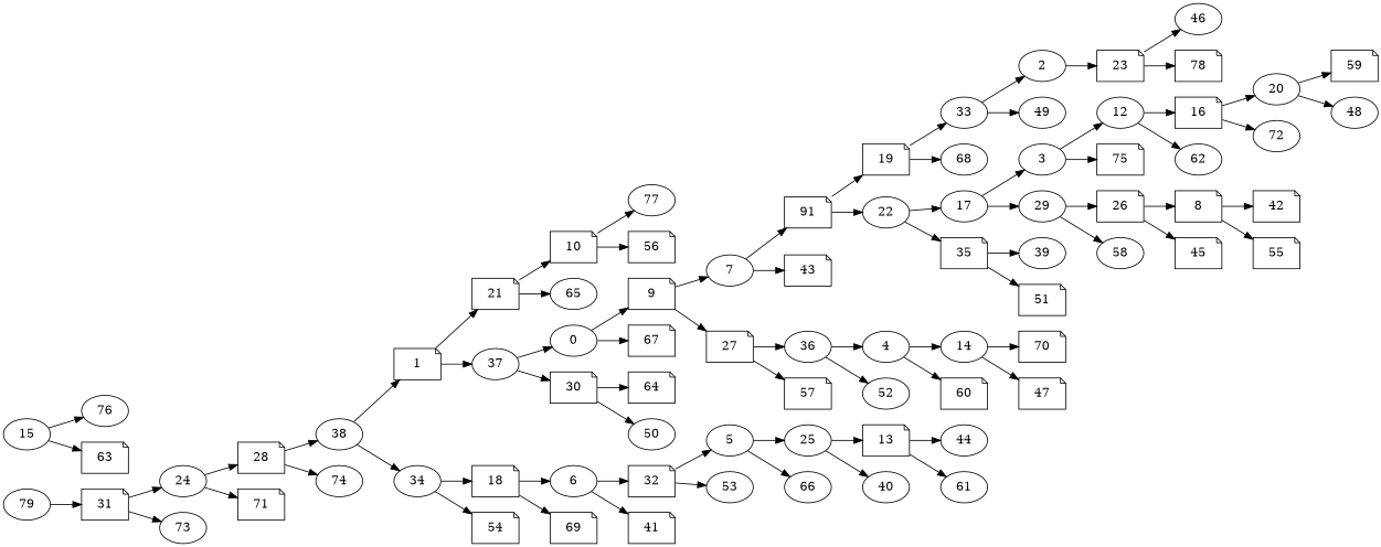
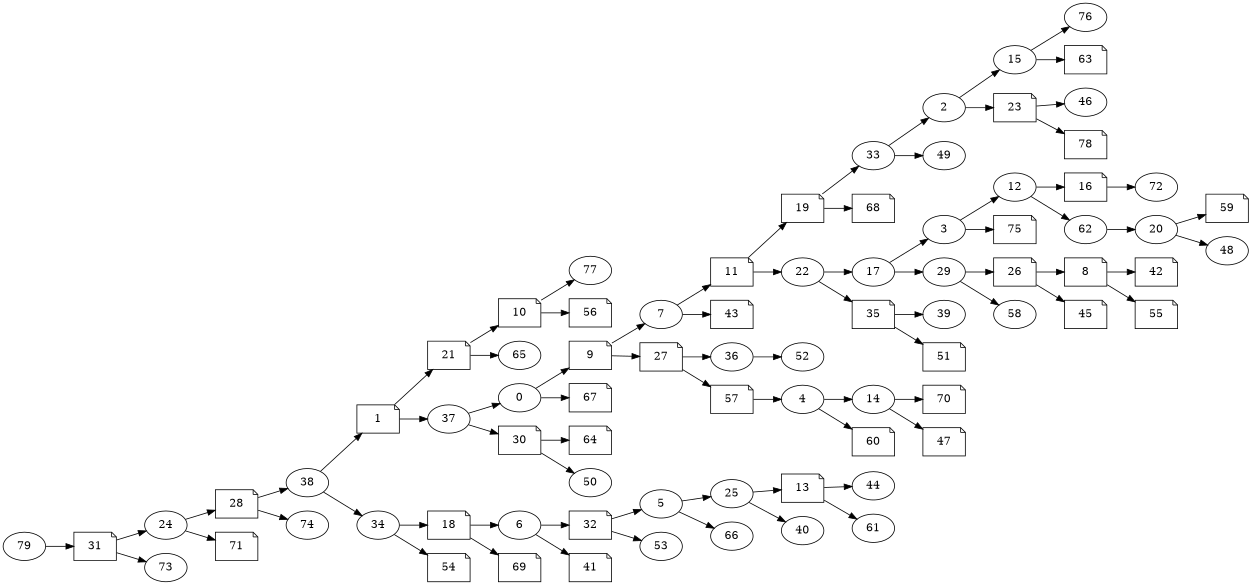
  digraph {
    rankdir=LR
    node [shape=ellipse]
    n1 [label=0]
    n2 [label=9 shape=note]
    n3 [label=67 shape=note]
    n4 [label=7]
    n5 [label=27 shape=note]
    n6 [label=1 shape=note]
    n7 [label=21 shape=note]
    n8 [label=37]
    n9 [label=10 shape=note]
    n10 [label=65]
    n11 [label=30 shape=note]
    n12 [label=2]
    n13 [label=15]
    n14 [label=23 shape=note]
    n15 [label=76]
    n16 [label=63 shape=note]
    n17 [label=46]
    n18 [label=78 shape=note]
    n19 [label=3]
    n20 [label=12]
    n21 [label=75 shape=note]
    n22 [label=16 shape=note]
    n23 [label=62]
    n24 [label=4]
    n25 [label=14]
    n26 [label=60 shape=note]
    n27 [label=70 shape=note]
    n28 [label=47 shape=note]
    n29 [label=5]
    n30 [label=25]
    n31 [label=66]
    n32 [label=13 shape=note]
    n33 [label=40]
    n34 [label=6]
    n35 [label=32 shape=note]
    n36 [label=41 shape=note]
    n37 [label=53]
-   n38 [label=91 shape=note]
+   n38 [label=11 shape=note]
    n39 [label=43 shape=note]
    n40 [label=19 shape=note]
    n41 [label=22]
    n42 [label=8 shape=note]
    n43 [label=42 shape=note]
    n44 [label=55 shape=note]
    n45 [label=36]
    n46 [label=57 shape=note]
    n47 [label=77]
    n48 [label=56 shape=note]
    n49 [label=33]
-   n50 [label=68]
+   n50 [label=68 shape=note]
    n51 [label=17]
    n52 [label=35 shape=note]
    n53 [label=20]
    n54 [label=72]
    n55 [label=44]
    n56 [label=61]
    n57 [label=59 shape=note]
    n58 [label=48]
    n59 [label=29]
    n60 [label=26 shape=note]
    n61 [label=58]
    n62 [label=18 shape=note]
    n63 [label=69 shape=note]
    n64 [label=49]
    n65 [label=39]
    n66 [label=51 shape=note]
    n67 [label=24]
    n68 [label=28 shape=note]
    n69 [label=71 shape=note]
    n70 [label=38]
    n71 [label=74]
    n72 [label=45 shape=note]
    n73 [label=52]
    n74 [label=34]
    n75 [label=64 shape=note]
    n76 [label=50]
    n77 [label=31 shape=note]
    n78 [label=73]
    n79 [label=54 shape=note]
    n80 [label=79]
    n1 -> n2
    n1 -> n3
    n2 -> n4
    n2 -> n5
    n4 -> n38
    n4 -> n39
    n5 -> n45
    n5 -> n46
    n6 -> n7
    n6 -> n8
    n7 -> n9
    n7 -> n10
    n8 -> n1
    n8 -> n11
    n9 -> n47
    n9 -> n48
    n11 -> n75
    n11 -> n76
+   n12 -> n13
    n12 -> n14
    n13 -> n15
    n13 -> n16
    n14 -> n17
    n14 -> n18
    n19 -> n20
    n19 -> n21
    n20 -> n22
    n20 -> n23
-   n22 -> n53
+   n23 -> n53
    n22 -> n54
    n24 -> n25
    n24 -> n26
    n25 -> n27
    n25 -> n28
    n29 -> n30
    n29 -> n31
    n30 -> n32
    n30 -> n33
    n32 -> n55
    n32 -> n56
    n34 -> n35
    n34 -> n36
    n35 -> n29
    n35 -> n37
    n38 -> n40
    n38 -> n41
    n40 -> n49
    n40 -> n50
    n41 -> n51
    n41 -> n52
    n42 -> n43
    n42 -> n44
-   n45 -> n24
+   n46 -> n24
    n45 -> n73
    n49 -> n12
    n49 -> n64
    n51 -> n19
    n51 -> n59
    n52 -> n65
    n52 -> n66
    n53 -> n57
    n53 -> n58
    n59 -> n60
    n59 -> n61
    n60 -> n42
    n60 -> n72
    n62 -> n34
    n62 -> n63
    n67 -> n68
    n67 -> n69
    n68 -> n70
    n68 -> n71
    n70 -> n6
    n70 -> n74
    n74 -> n62
    n74 -> n79
    n77 -> n67
    n77 -> n78
    n80 -> n77
  }
